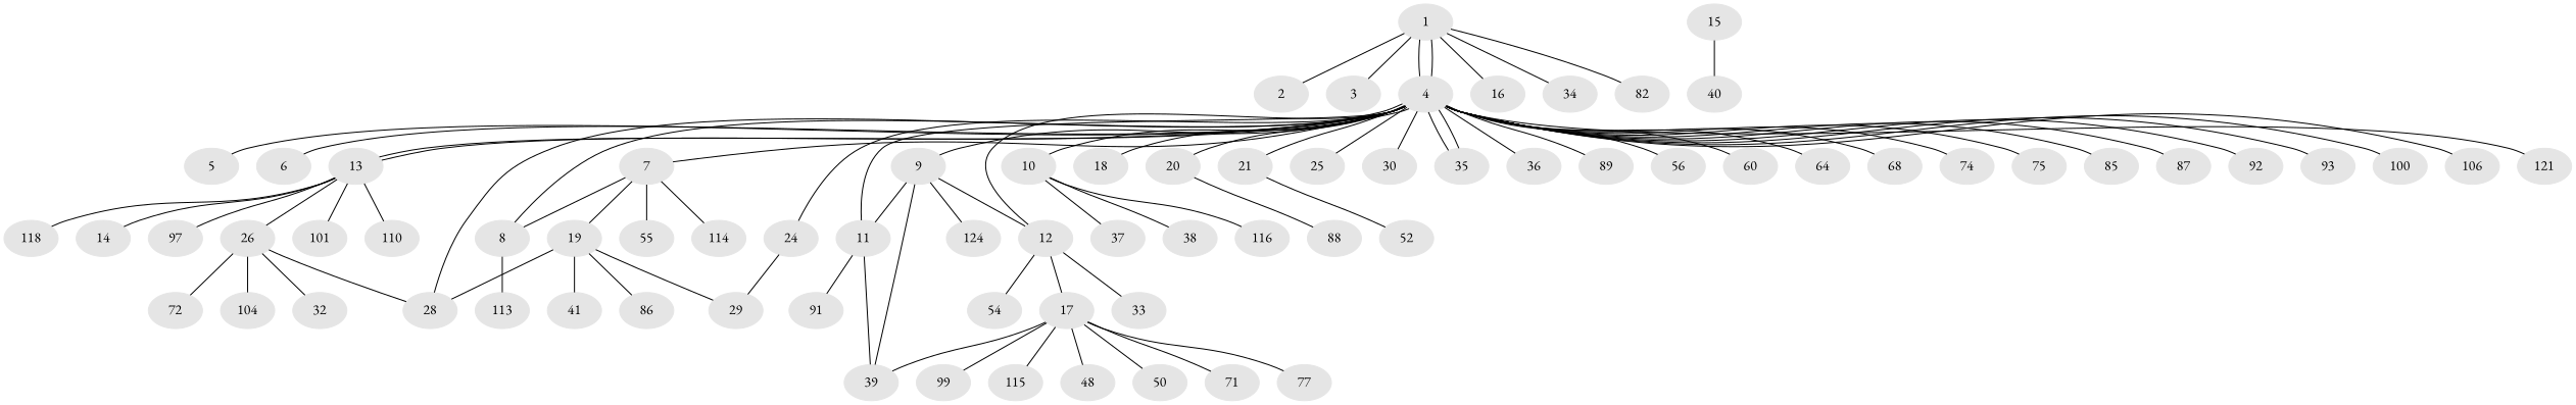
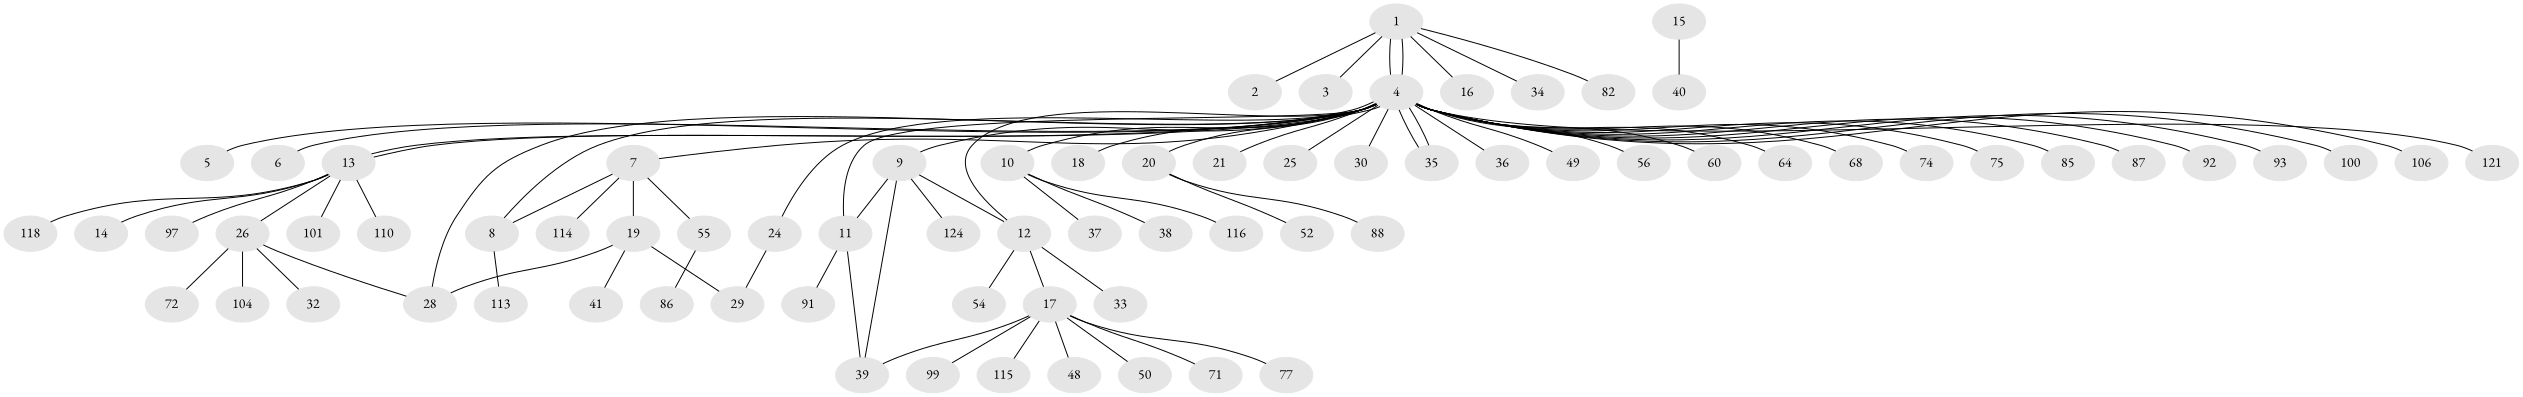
  graph {
    fontname="EB Garamond"
    node [color=gray90 fontname="EB Garamond" style=filled]
    edge [fontname="EB Garamond"]
    1
    2
    3
    4 [super="+57+43+27"]
    16
    34
    82
    5
    6
    7
    8 [super="+44+90+67+120+96+76+23"]
    9
    10
    11
    12
    13
    18
    20
    21
    24
    25 [super="+79+117+94+62"]
    28 [super="+61+31"]
    30
    35 [super="+53"]
    36 [super="+59+45"]
-   49 [label=89]
+   49
    56
    60 [super="+84"]
    64
    68
    74 [super="+122"]
    75
    85
    87 [super="+112"]
    92
    93
    100 [super="+109"]
    106
    121
    19 [super="+22"]
    55 [super="+80"]
    114
    n43 [label=113]
    39 [super="+66"]
    124
    37
    38
    116
    91 [super="+123"]
    17
    33 [super="+58"]
    54
    14
    26
    97
    101
    110
    118
    52
    88 [super="+108+105"]
    29 [super="+46"]
    41 [super="+78+107+102"]
    86
    48
    50 [super="+89+51"]
    71
    77
    99
    115
    15
    40
    32
    72
    104
    1 -- 2
    1 -- 3
    1 -- 4
    1 -- 4
    1 -- 16
    1 -- 34
    1 -- 82
    4 -- 5
    4 -- 6
    4 -- 7
    4 -- 8
    4 -- 9
    4 -- 10
    4 -- 11
    4 -- 12
    4 -- 13
    4 -- 13
    4 -- 18
    4 -- 20
    4 -- 21
    4 -- 24
    4 -- 25
    4 -- 28
    4 -- 30
    4 -- 35
    4 -- 35
    4 -- 36
    4 -- 49
    4 -- 56
    4 -- 60
    4 -- 64
    4 -- 68
    4 -- 74
    4 -- 75
    4 -- 85
    4 -- 87
    4 -- 92
    4 -- 93
    4 -- 100
    4 -- 106
    4 -- 121
    7 -- 8
    7 -- 19
    7 -- 55
    7 -- 114
    8 -- n43
    9 -- 11
    9 -- 12
    9 -- 39
    9 -- 124
    10 -- 37
    10 -- 38
    10 -- 116
    11 -- 39
    11 -- 91
    12 -- 17
    12 -- 33
    12 -- 54
    13 -- 14
    13 -- 26
    13 -- 97
    13 -- 101
    13 -- 110
    13 -- 118
-   21 -- 52
+   20 -- 52
    20 -- 88
    24 -- 29
    19 -- 28
    19 -- 29
    19 -- 41
-   19 -- 86
+   55 -- 86
    17 -- 39
    17 -- 48
    17 -- 50
    17 -- 71
    17 -- 77
    17 -- 99
    17 -- 115
    26 -- 28
    26 -- 32
    26 -- 72
    26 -- 104
    15 -- 40
  }
